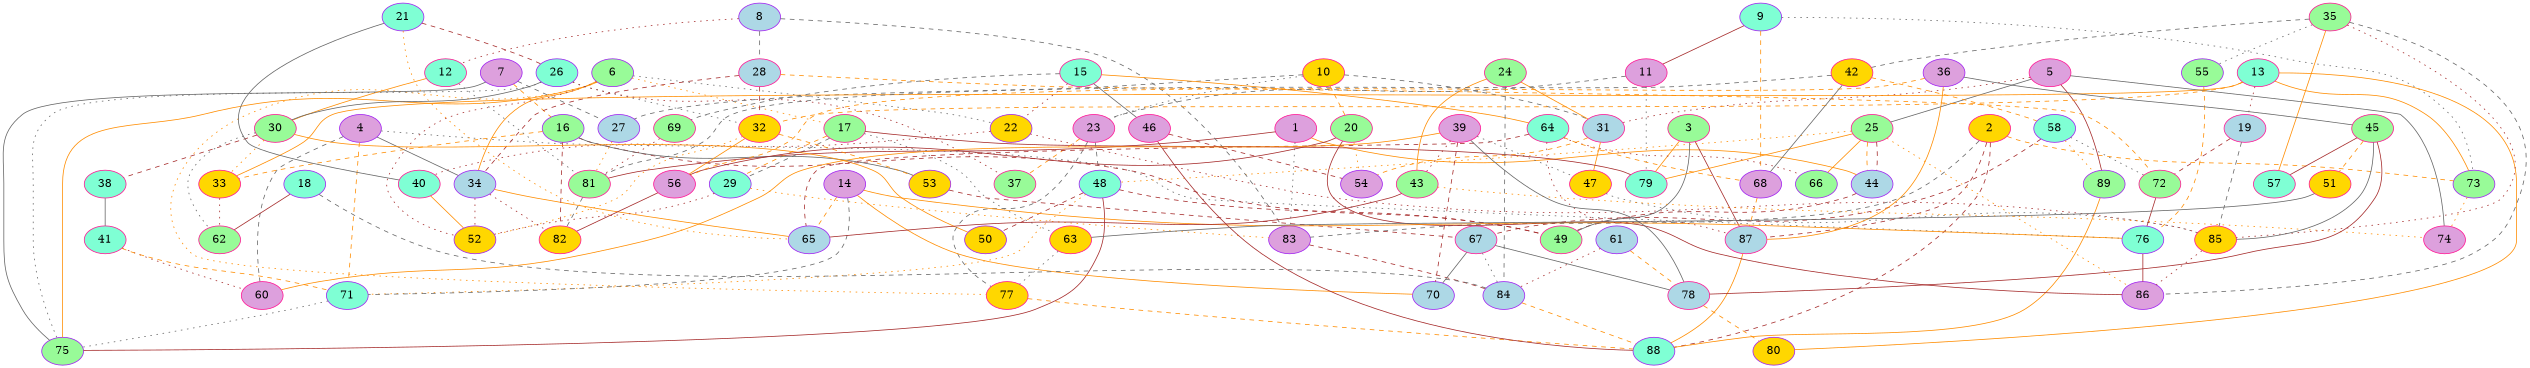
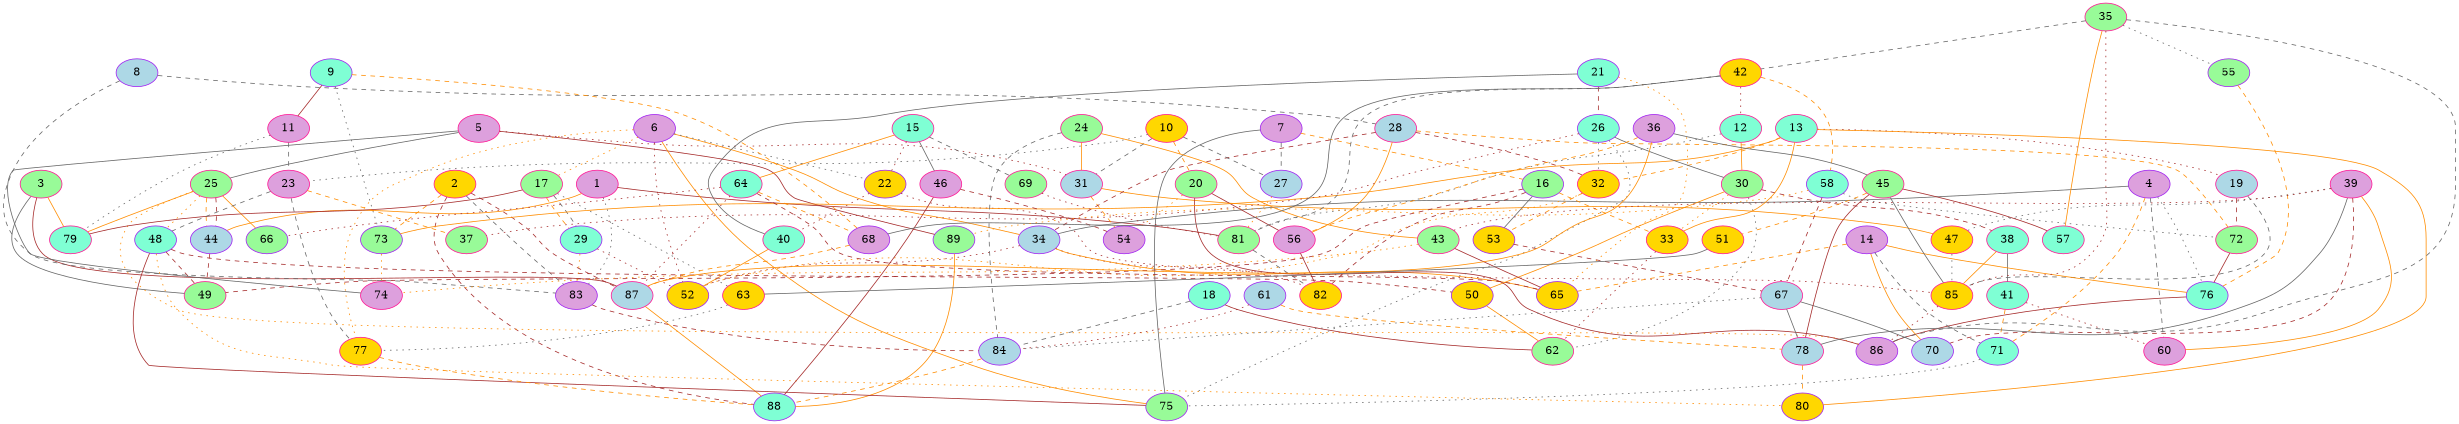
  graph {
    node [color=deeppink fillcolor=palegreen style=filled]
    edge [color=darkorange style=dashed]
    1 [fillcolor=plum]
    44 [color=purple fillcolor=lightblue]
    81
    83 [color=purple fillcolor=plum]
    49
    82 [fillcolor=gold]
    84 [color=purple fillcolor=lightblue]
    2 [fillcolor=gold]
    73 [color=purple]
    87 [fillcolor=lightblue]
    88 [color=purple fillcolor=aquamarine]
    74 [fillcolor=plum]
    3
    79 [fillcolor=aquamarine]
    4 [color=purple fillcolor=plum]
    34 [color=purple fillcolor=lightblue]
    60 [fillcolor=plum]
    71 [color=purple fillcolor=aquamarine]
    76 [color=purple fillcolor=aquamarine]
    52 [color=purple fillcolor=gold]
-   65 [color=purple fillcolor=lightblue]
+   65 [color=purple fillcolor=gold]
    75 [color=purple]
    86 [color=purple fillcolor=plum]
    5 [fillcolor=plum]
    25
    31 [fillcolor=lightblue]
    n27 [color=purple label=89]
    48 [color=purple fillcolor=aquamarine]
    66 [color=purple]
    54 [color=purple fillcolor=plum]
    47 [fillcolor=gold]
-   6 [color=purple]
+   6 [color=purple fillcolor=plum]
    17
    22 [color=purple fillcolor=gold]
    77 [fillcolor=gold]
    29 [color=purple fillcolor=aquamarine]
    63 [fillcolor=gold]
    85 [fillcolor=gold]
    40 [fillcolor=aquamarine]
    7 [color=purple fillcolor=plum]
    16 [color=purple]
    27 [color=purple fillcolor=lightblue]
    33 [fillcolor=gold]
    53 [color=purple fillcolor=gold]
    8 [color=purple fillcolor=lightblue]
    12 [fillcolor=aquamarine]
    28 [fillcolor=lightblue]
    30
    32 [fillcolor=gold]
    72
    56 [fillcolor=plum]
    9 [color=purple fillcolor=aquamarine]
    11 [fillcolor=plum]
    68 [color=purple fillcolor=plum]
    23 [fillcolor=plum]
    10 [fillcolor=gold]
    20
    37
    62
    38 [fillcolor=aquamarine]
    50 [color=purple fillcolor=gold]
    13 [fillcolor=aquamarine]
    19 [fillcolor=lightblue]
    80 [color=purple fillcolor=gold]
    14 [color=purple fillcolor=plum]
    70 [color=purple fillcolor=lightblue]
    15 [fillcolor=aquamarine]
    46 [fillcolor=plum]
    64 [fillcolor=aquamarine]
    69
    67 [fillcolor=lightblue]
    18 [color=purple fillcolor=aquamarine]
    21 [color=purple fillcolor=aquamarine]
    26 [color=purple fillcolor=aquamarine]
    24
    43
    41 [fillcolor=aquamarine]
    35
    42 [fillcolor=gold]
    55 [color=purple]
    57 [fillcolor=aquamarine]
    58 [color=purple fillcolor=aquamarine]
    36 [color=purple fillcolor=plum]
    45
    78 [fillcolor=lightblue]
    51 [fillcolor=gold]
    39 [fillcolor=plum]
    61 [color=purple fillcolor=lightblue]
    1 -- 44 [style=solid]
    1 -- 81 [color=brown style=solid]
    1 -- 83 [color=gray40 style=dotted]
    44 -- 49 [color=brown]
    81 -- 82 [color=gray40]
    83 -- 84 [color=brown]
    84 -- 88
    2 -- 83 [color=gray40]
    2 -- 73
    2 -- 87 [color=brown]
    2 -- 88 [color=brown]
    73 -- 74 [style=dotted]
    87 -- 88 [style=solid]
    3 -- 49 [color=gray40 style=solid]
    3 -- 87 [color=brown style=solid]
    3 -- 79 [style=solid]
    4 -- 34 [color=gray40 style=solid]
    4 -- 60 [color=gray40]
    4 -- 71
    4 -- 76 [color=gray40 style=dotted]
    34 -- 82 [color=brown style=dotted]
    34 -- 52 [color=brown style=dotted]
    34 -- 65 [style=solid]
    71 -- 75 [color=gray40 style=dotted]
    76 -- 86 [color=brown style=solid]
    5 -- 74 [color=gray40 style=solid]
    5 -- 25 [color=gray40 style=solid]
    5 -- 31 [color=brown style=dotted]
    5 -- n27 [color=brown style=solid]
    25 -- 44
    25 -- 44 [color=brown]
    25 -- 79 [style=solid]
    25 -- 86 [style=dotted]
    25 -- 48 [style=dotted]
    25 -- 66 [style=solid]
    31 -- 54
    31 -- 47 [style=solid]
    n27 -- 88 [style=solid]
    48 -- 49 [color=brown]
    48 -- 75 [color=brown style=solid]
    48 -- 50 [color=brown]
-   48 -- 71 [style=dotted]
+   48 -- 80 [style=dotted]
    47 -- 85 [color=gray40 style=dotted]
    6 -- 34 [style=solid]
    6 -- 52 [color=brown style=dotted]
    6 -- 75 [style=solid]
    6 -- 17 [style=dotted]
    6 -- 22 [color=gray40 style=dotted]
    6 -- 77 [style=dotted]
    17 -- 79 [color=brown style=solid]
    17 -- 29
    17 -- 29 [color=gray40]
    17 -- 63 [color=gray40 style=dotted]
    22 -- 85 [color=brown style=dotted]
    22 -- 40 [color=brown style=dotted]
    77 -- 88
    29 -- 83 [style=dotted]
    29 -- 52 [color=brown style=dotted]
    63 -- 77 [color=gray40 style=dotted]
    85 -- 86 [color=brown style=dotted]
    40 -- 52 [style=solid]
    7 -- 75 [color=gray40 style=solid]
    7 -- 16
    7 -- 27 [color=gray40]
    16 -- 49 [color=brown]
    16 -- 82 [color=brown]
    16 -- 33
    16 -- 53 [color=gray40 style=solid]
    27 -- 81 [style=dotted]
    33 -- 62 [color=brown style=dotted]
    53 -- 67 [color=brown]
    8 -- 83 [color=gray40]
-   8 -- 12 [color=brown style=dotted]
+   42 -- 12 [color=brown style=dotted]
    8 -- 28 [color=gray40]
    12 -- 81 [color=gray40 style=dotted]
    12 -- 30 [style=solid]
    28 -- 34 [color=brown]
    28 -- 32 [color=brown]
    28 -- 72
-   32 -- 56 [style=solid]
+   28 -- 56 [style=solid]
    30 -- 33 [style=dotted]
    30 -- 62 [color=gray40 style=dotted]
    30 -- 38 [color=brown]
    30 -- 50 [style=solid]
    32 -- 52 [style=dotted]
    32 -- 53
    72 -- 76 [color=brown style=solid]
    56 -- 82 [color=brown style=solid]
    9 -- 73 [color=gray40 style=dotted]
    9 -- 11 [color=brown style=solid]
    9 -- 68
    11 -- 79 [color=gray40 style=dotted]
    11 -- 23 [color=gray40]
    68 -- 87
    23 -- 48 [color=gray40]
    23 -- 77 [color=gray40]
    23 -- 37
    10 -- 31 [color=gray40]
    10 -- 27 [color=gray40]
    10 -- 23 [color=gray40 style=dotted]
    10 -- 20
    20 -- 86 [color=brown style=solid]
    20 -- 54 [style=dotted]
    20 -- 56 [color=brown style=solid]
+   38 -- 85 [style=solid]
    38 -- 41 [color=gray40 style=solid]
+   50 -- 62 [style=solid]
    13 -- 73 [style=solid]
    13 -- 33 [style=solid]
    13 -- 32
    13 -- 19 [color=brown style=dotted]
    13 -- 80 [style=solid]
    19 -- 85 [color=gray40]
    19 -- 72 [color=brown]
    14 -- 71 [color=gray40]
    14 -- 76 [style=solid]
    14 -- 65
    14 -- 70 [style=solid]
    15 -- 22 [color=brown style=dotted]
    15 -- 46 [color=gray40 style=solid]
    15 -- 64 [style=solid]
    15 -- 69 [color=gray40]
    46 -- 88 [color=brown style=solid]
    46 -- 54 [color=brown]
    64 -- 87 [color=brown style=dotted]
    64 -- 65 [color=brown]
    64 -- 66 [color=brown style=dotted]
    64 -- 68
    69 -- 81 [color=brown style=dotted]
    67 -- 84 [color=gray40 style=dotted]
    67 -- 70 [color=gray40 style=solid]
    67 -- 78 [color=gray40 style=solid]
    18 -- 84 [color=gray40]
    18 -- 62 [color=brown style=solid]
    21 -- 65 [style=dotted]
    21 -- 40 [color=gray40 style=solid]
    21 -- 26 [color=brown]
    26 -- 75 [color=gray40 style=dotted]
    26 -- 30 [color=gray40 style=solid]
    26 -- 32 [color=gray40 style=dotted]
    26 -- 37 [color=brown style=dotted]
    24 -- 84 [color=gray40]
    24 -- 31 [style=solid]
    24 -- 43 [style=solid]
    43 -- 74 [style=dotted]
    43 -- 65 [color=brown style=solid]
    41 -- 60 [color=brown style=dotted]
    41 -- 71
    35 -- 86 [color=gray40]
    35 -- 85 [color=brown style=dotted]
    35 -- 42 [color=gray40]
    35 -- 55 [color=gray40 style=dotted]
    35 -- 57 [style=solid]
    42 -- 81 [color=gray40]
    42 -- 68 [color=gray40 style=solid]
    42 -- 58
    55 -- 76
    58 -- n27 [style=dotted]
    58 -- 72 [color=gray40 style=dotted]
    58 -- 67 [color=brown]
    36 -- 87 [style=solid]
    36 -- 56
    36 -- 45 [color=gray40 style=solid]
    45 -- 85 [color=gray40 style=solid]
    45 -- 57 [color=brown style=solid]
    45 -- 78 [color=brown style=solid]
    45 -- 51
    78 -- 80
    51 -- 63 [color=gray40 style=solid]
    39 -- 60 [style=solid]
    39 -- 47 [color=gray40 style=dotted]
    39 -- 70 [color=brown]
    39 -- 43 [color=brown style=dotted]
    39 -- 78 [color=gray40 style=solid]
    61 -- 84 [color=brown style=dotted]
    61 -- 78
  }
